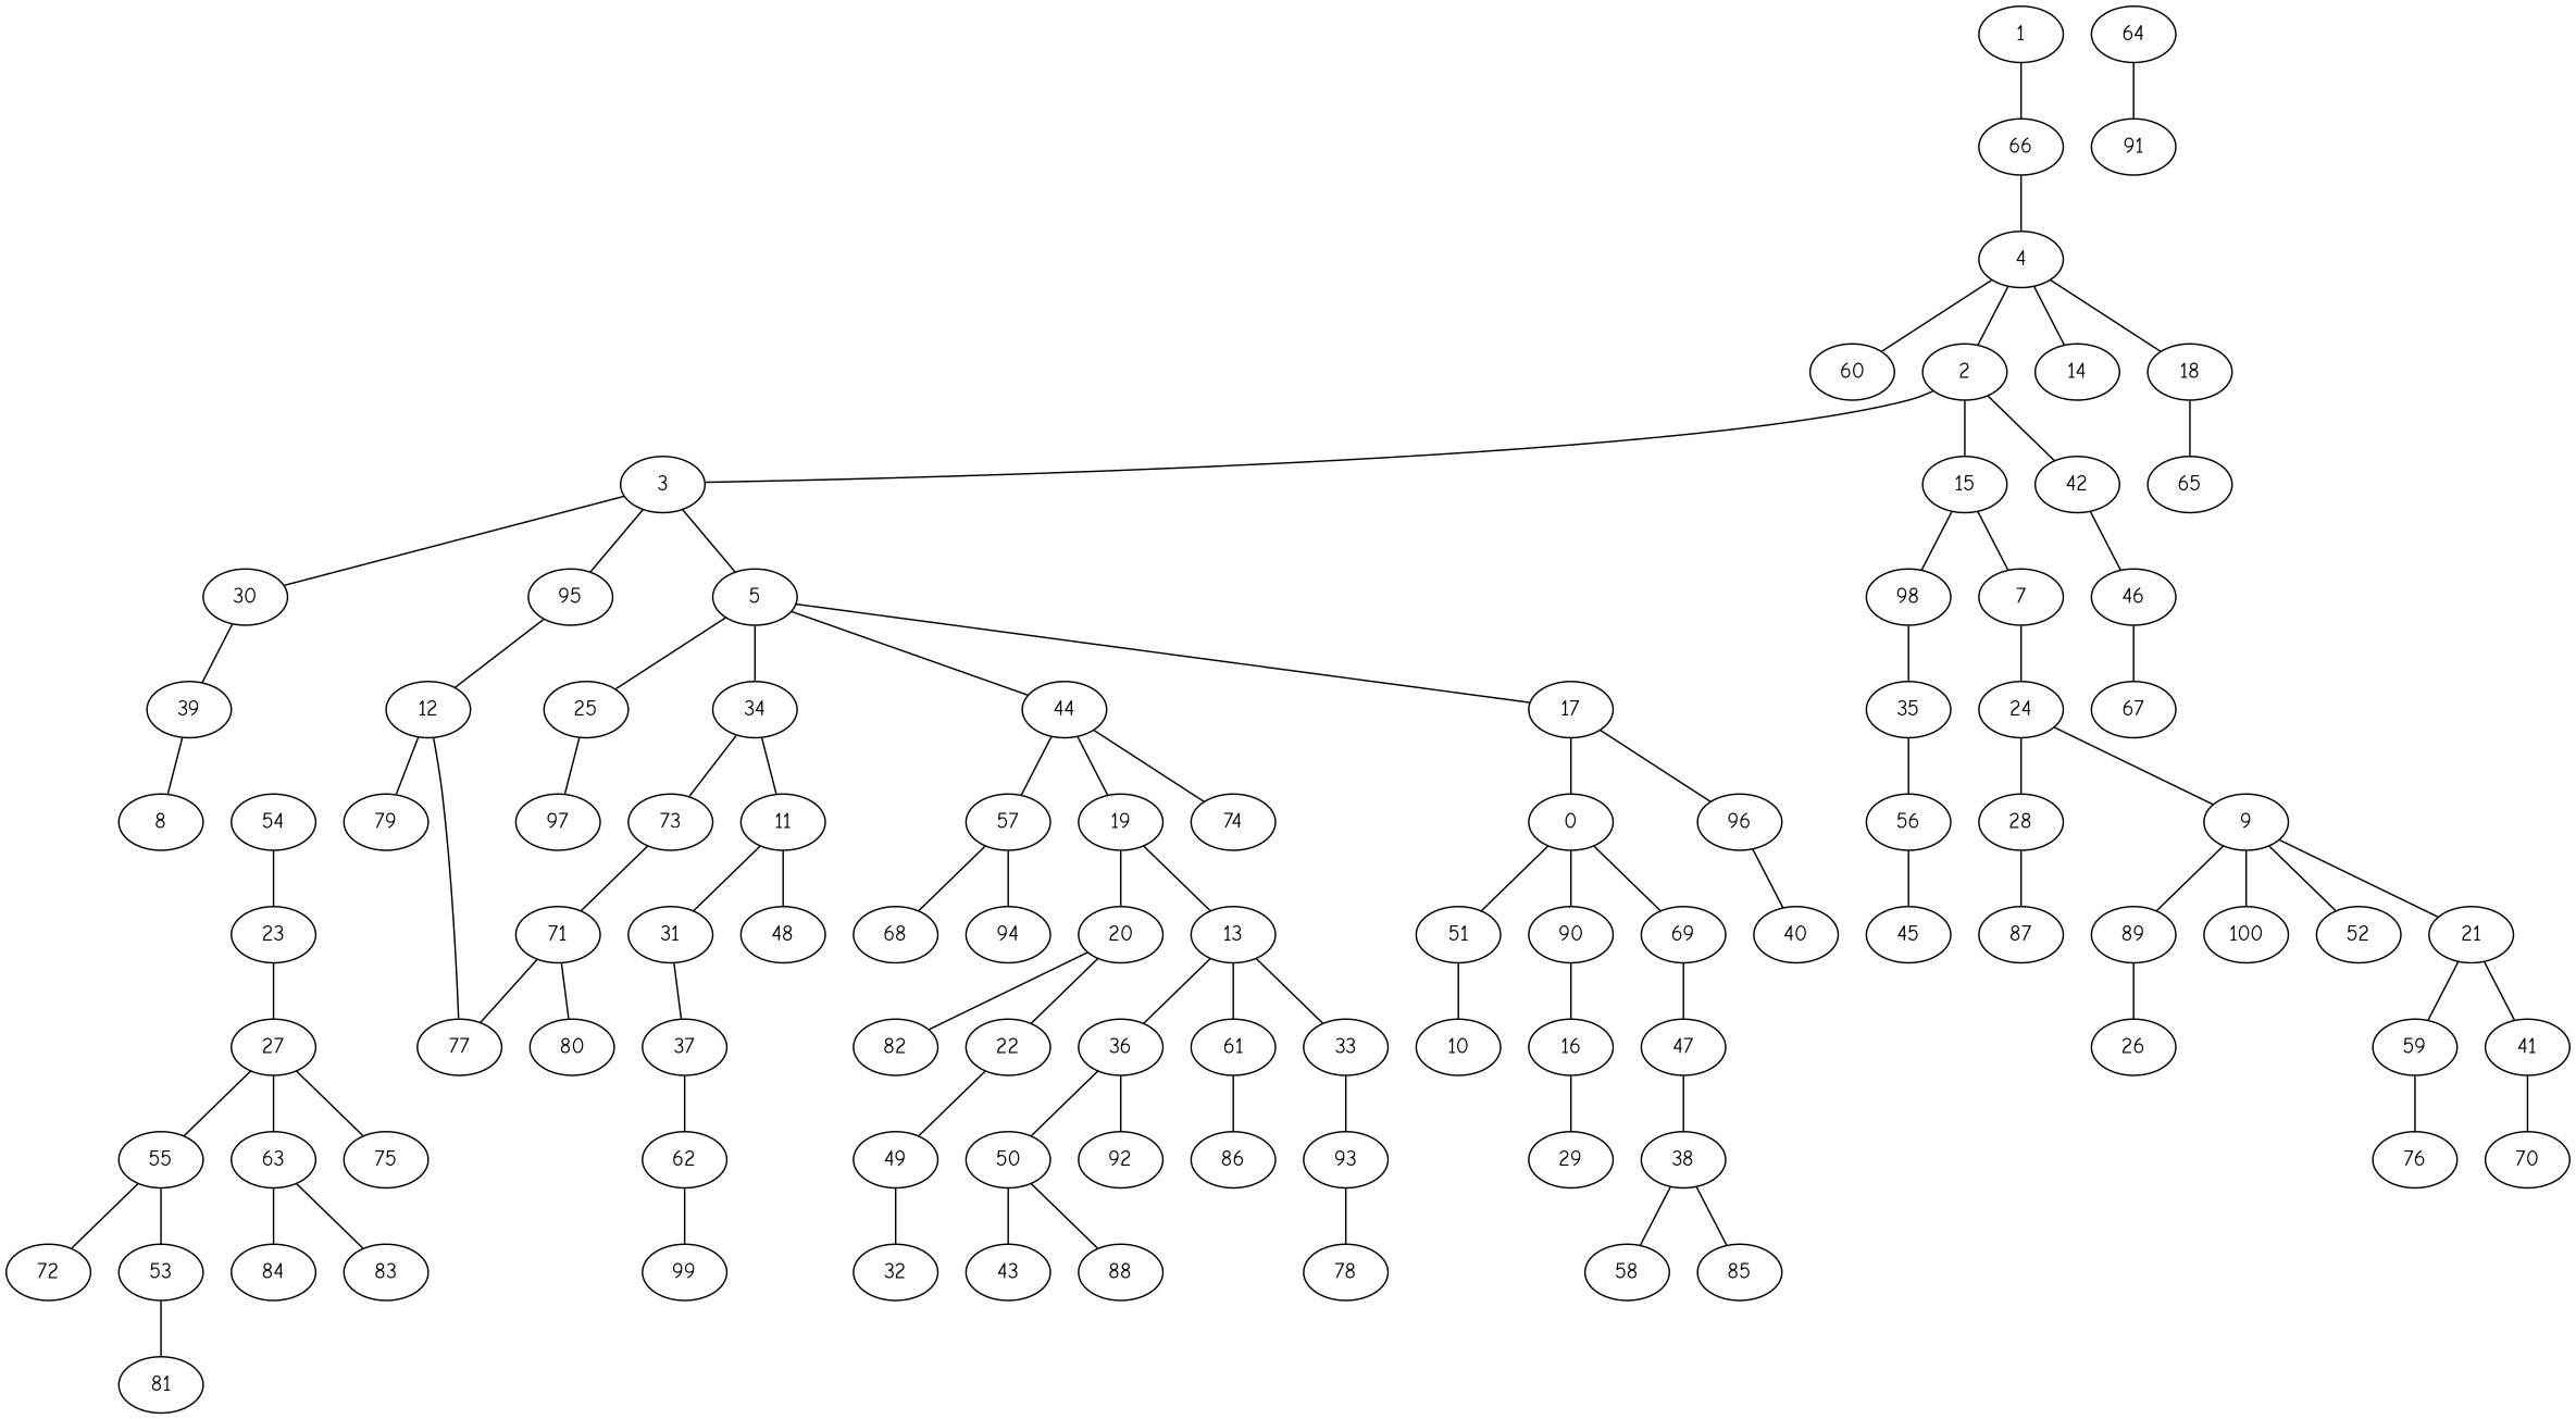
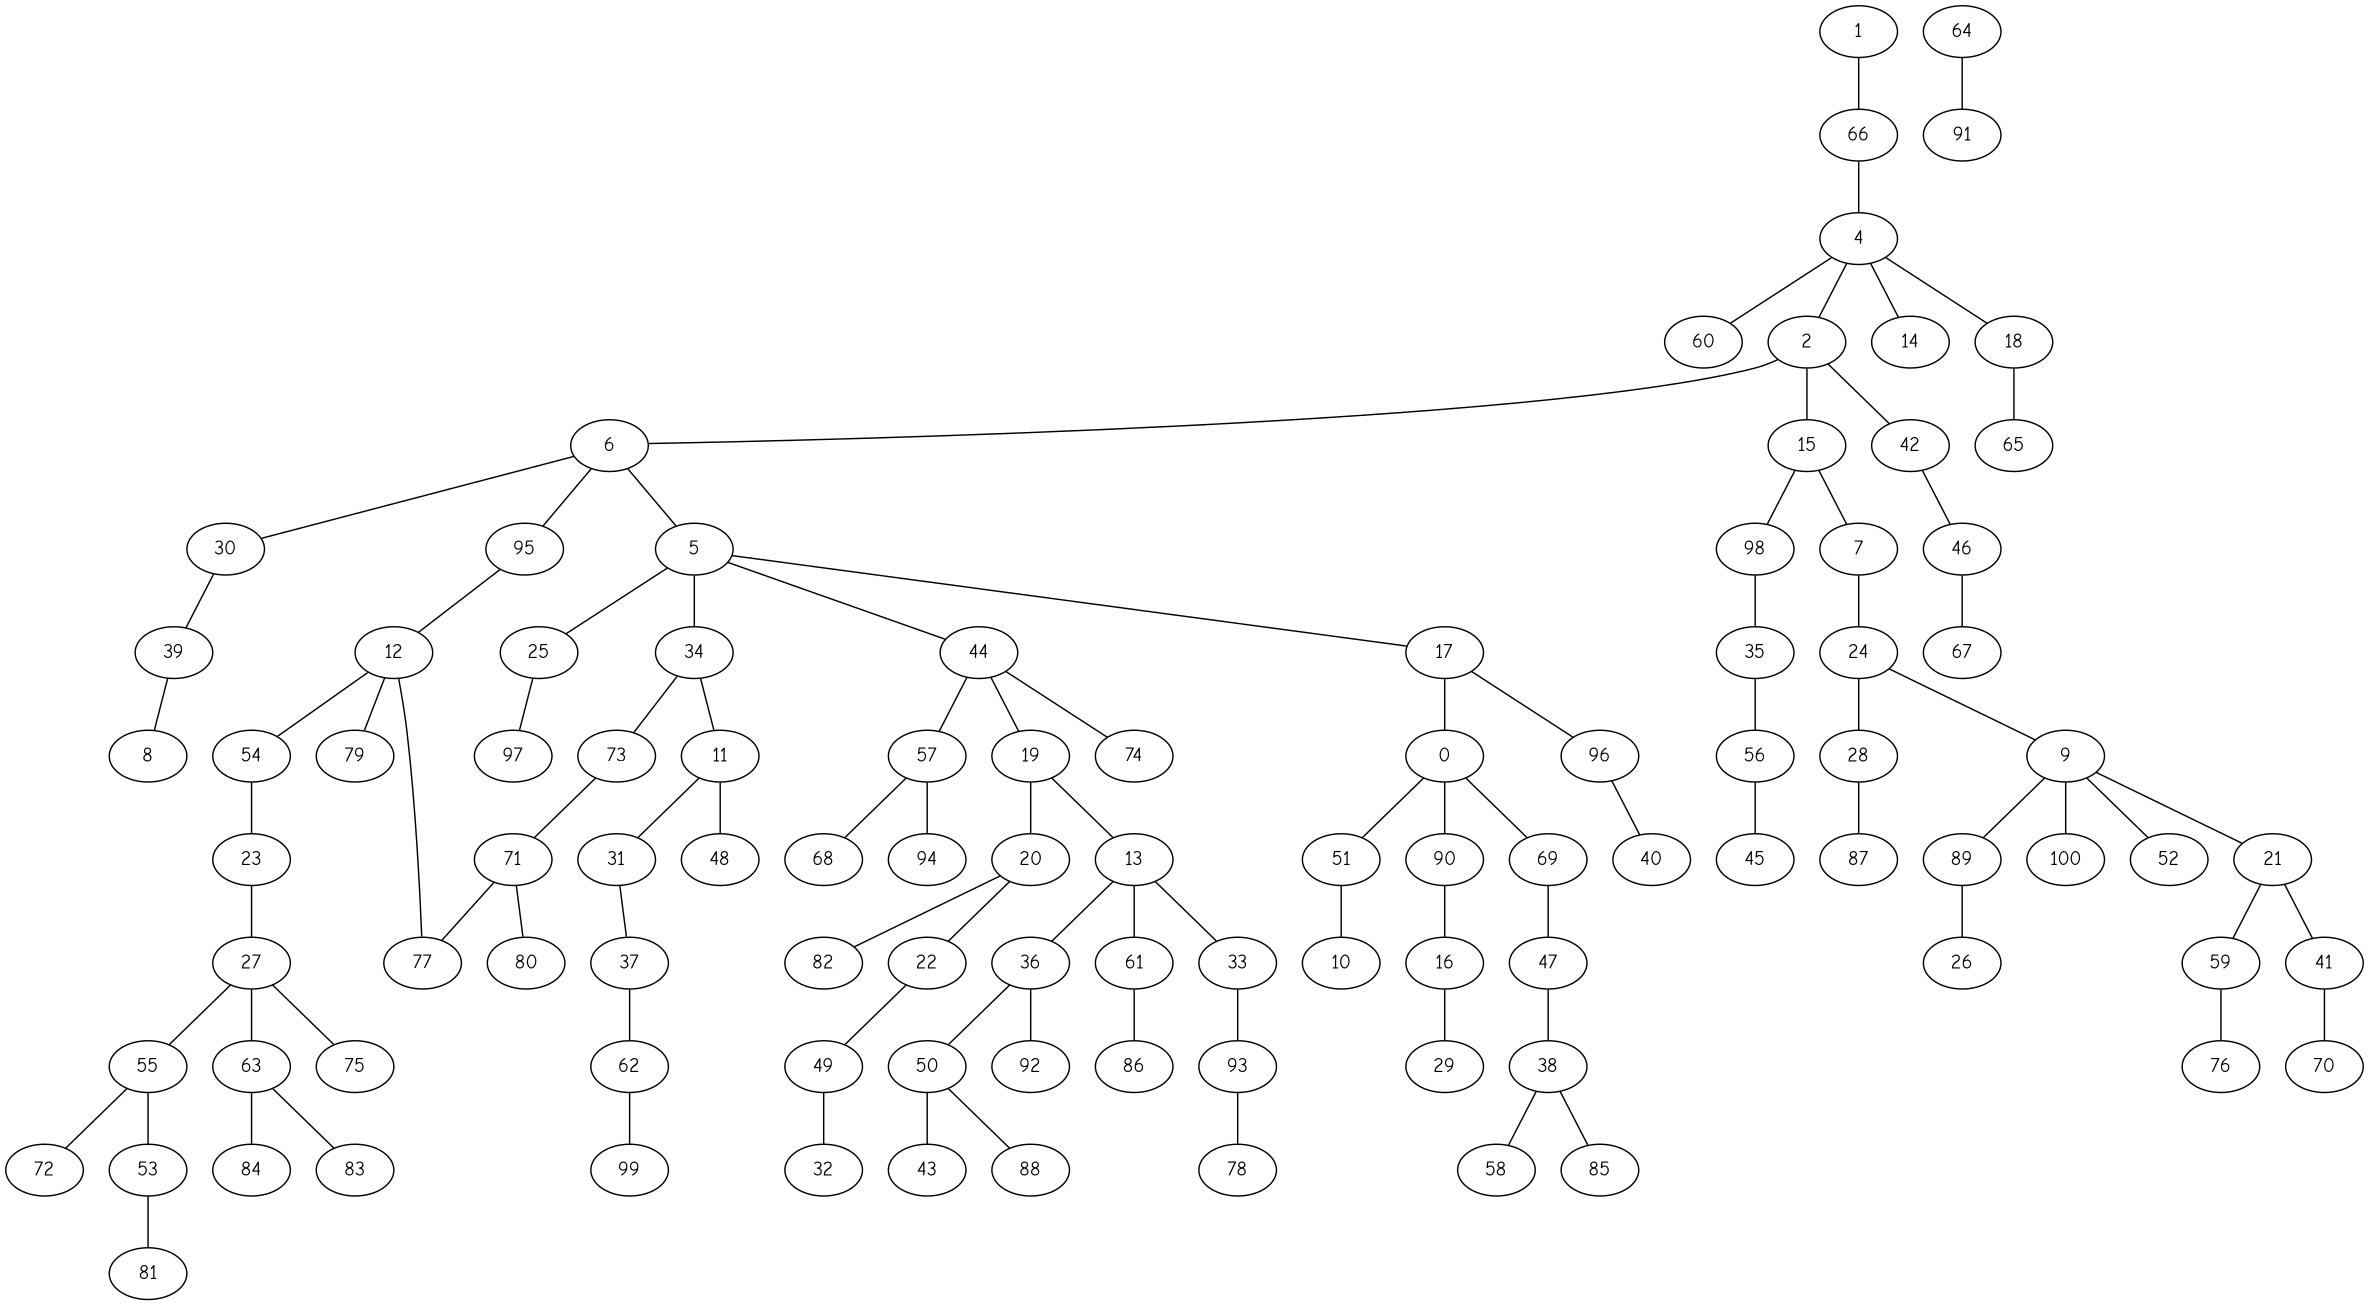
  strict graph {
    fontname="Comic Neue"
    node [fontname="Comic Neue"]
    edge [fontname="Comic Neue"]
    1
    66
    4
    60
    2
    14
    18
-   6 [label=3]
+   6
    15
    42
    65
    30
    95
    5
    98
    7
    46
    39
    12
    25
    34
    44
    17
    8
    54
    79
    77
    23
    27
    55
    63
    75
    72
    53
    84
    83
    81
    97
    73
    11
    57
    19
    74
    0
    96
    71
    31
    48
    80
    64
    91
    37
    62
    99
    68
    94
    20
    13
    82
    22
    36
    61
    33
    49
    32
    50
    92
    86
    93
    43
    88
    78
    51
    90
    69
    40
    10
    16
    47
    29
    38
    58
    85
    35
    24
    56
    45
    28
    9
    87
    89
    100
    52
    21
    26
    59
    41
    76
    70
    67
    1 -- 66
    66 -- 4
    4 -- 60
    4 -- 2
    4 -- 14
    4 -- 18
    2 -- 6
    2 -- 15
    2 -- 42
    18 -- 65
    6 -- 30
    6 -- 95
    6 -- 5
    15 -- 98
    15 -- 7
    42 -- 46
    30 -- 39
    95 -- 12
    5 -- 25
    5 -- 34
    5 -- 44
    5 -- 17
    98 -- 35
    7 -- 24
    46 -- 67
    39 -- 8
+   12 -- 54
    12 -- 79
    12 -- 77
    25 -- 97
    34 -- 73
    34 -- 11
    44 -- 57
    44 -- 19
    44 -- 74
    17 -- 0
    17 -- 96
    54 -- 23
    23 -- 27
    27 -- 55
    27 -- 63
    27 -- 75
    55 -- 72
    55 -- 53
    63 -- 84
    63 -- 83
    53 -- 81
    73 -- 71
    11 -- 31
    11 -- 48
    57 -- 68
    57 -- 94
    19 -- 20
    19 -- 13
    0 -- 51
    0 -- 90
    0 -- 69
    96 -- 40
    71 -- 77
    71 -- 80
    31 -- 37
    64 -- 91
    37 -- 62
    62 -- 99
    20 -- 82
    20 -- 22
    13 -- 36
    13 -- 61
    13 -- 33
    22 -- 49
    36 -- 50
    36 -- 92
    61 -- 86
    33 -- 93
    49 -- 32
    50 -- 43
    50 -- 88
    93 -- 78
    51 -- 10
    90 -- 16
    69 -- 47
    16 -- 29
    47 -- 38
    38 -- 58
    38 -- 85
    35 -- 56
    24 -- 28
    24 -- 9
    56 -- 45
    28 -- 87
    9 -- 89
    9 -- 100
    9 -- 52
    9 -- 21
    89 -- 26
    21 -- 59
    21 -- 41
    59 -- 76
    41 -- 70
  }
